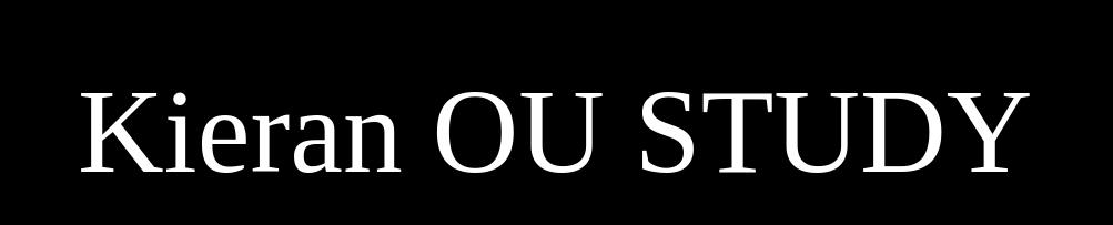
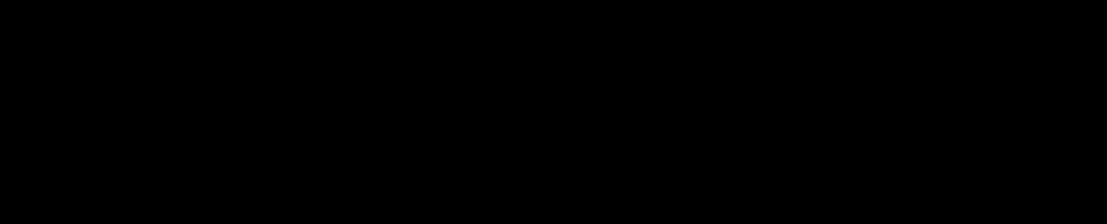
  <mxCell id="0" />
  <mxCell id="1" parent="0" />
- <mxCell id="2" value="&lt;font style=&quot;font-size: 86px;&quot; face=&quot;Permanent Marker&quot;&gt;Kieran OU STUDY&lt;/font&gt;" style="text;html=1;strokeColor=none;fillColor=none;align=center;verticalAlign=middle;whiteSpace=wrap;rounded=0;fontSize=125;fontColor=#FFFFFF;labelBorderColor=none;glass=0;" parent="1" vertex="1"><mxGeometry x="20" y="20" width="760" height="120" as="geometry" /></mxCell>
